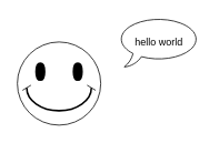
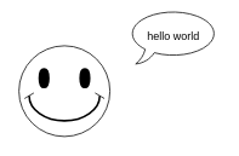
  <mxCell id="0" />
  <mxCell id="1" parent="0" />
  <mxCell id="2" value="" style="verticalLabelPosition=bottom;verticalAlign=top;html=1;shape=mxgraph.basic.smiley" vertex="1" parent="1"><mxGeometry x="20" y="50" width="100" height="100" as="geometry" /></mxCell>
- <mxCell id="3" value="hello world" style="whiteSpace=wrap;html=1;shape=mxgraph.basic.oval_callout" vertex="1" parent="1"><mxGeometry x="140" y="20" width="100" height="60" as="geometry" /></mxCell>
+ <mxCell id="3" value="hello world" style="whiteSpace=wrap;html=1;shape=mxgraph.basic.oval_callout" vertex="1" parent="1"><mxGeometry x="140" y="10" width="100" height="60" as="geometry" /></mxCell>
